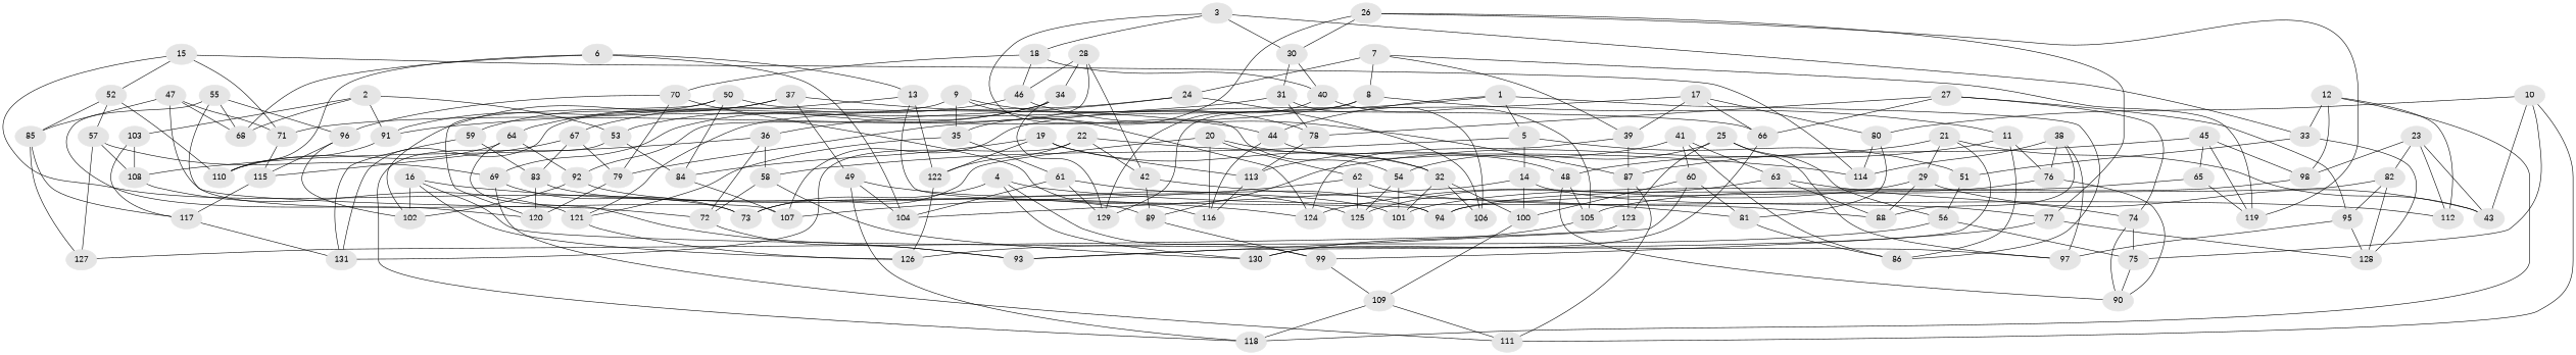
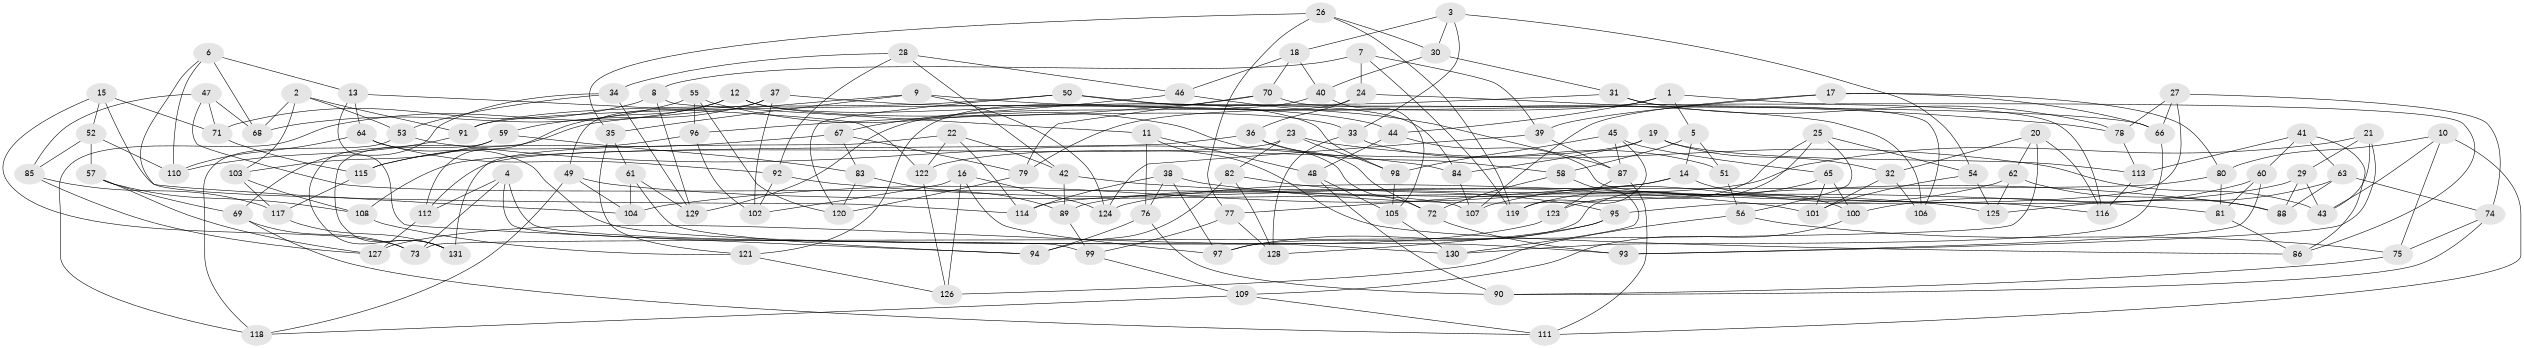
  graph {
    fontname=Lato
    node [color=gray90 fontname=Lato style=filled]
    edge [fontname=Lato]
    1
    5
    44
    79
    86
    14
    51
    58
    48
    116
    120
    2
    53
    68
    91
    103
    118
    84
    110
    108
    117
    3
    18
    30
    33
    54
    40
    46
    70
    31
    128
    101
    125
    4
    73
    99
    112
    130
    109
    127
    104
    77
    100
    56
    72
    6
    13
    64
    94
    122
    7
    8
    24
    39
    119
    11
    71
    129
    36
    106
    121
    124
    87
    76
    115
    9
    35
    78
    131
    61
    113
    10
    43
    75
    80
    111
    90
    114
    81
    105
    12
    98
    93
    92
    126
    15
    52
    85
    57
    16
    97
    102
    17
    66
    107
    67
    96
    19
    32
    20
    62
    88
    21
    29
    89
    22
    42
    23
    82
    95
    25
    123
    26
    27
    74
    28
    34
    69
    37
    49
    59
    83
    38
    41
    60
    63
    45
    65
    47
    50
    55
    1 -- 5
    1 -- 44
    1 -- 79
    1 -- 86
    5 -- 14
    5 -- 51
    5 -- 58
    44 -- 48
    44 -- 116
    79 -- 120
    14 -- 104
    14 -- 77
    14 -- 100
    51 -- 56
    58 -- 130
    58 -- 72
    48 -- 90
    48 -- 105
    2 -- 53
    2 -- 68
    2 -- 91
    2 -- 103
    53 -- 118
    53 -- 84
    91 -- 110
    103 -- 108
    103 -- 117
    84 -- 107
    108 -- 121
    117 -- 131
    3 -- 18
    3 -- 30
    3 -- 33
    3 -- 54
    18 -- 40
    18 -- 46
    18 -- 70
    30 -- 40
    30 -- 31
    33 -- 51
    33 -- 128
    54 -- 101
    54 -- 125
    40 -- 129
    40 -- 105
    46 -- 87
    46 -- 67
    70 -- 79
    70 -- 116
    70 -- 96
    31 -- 91
    31 -- 106
    31 -- 78
    4 -- 73
    4 -- 99
    4 -- 112
    4 -- 130
    99 -- 109
+   112 -- 127
    109 -- 118
    109 -- 111
    77 -- 128
    77 -- 99
    100 -- 109
    56 -- 75
    56 -- 126
    72 -- 93
    6 -- 68
    6 -- 110
    6 -- 104
    6 -- 13
    13 -- 64
    13 -- 94
    13 -- 122
    64 -- 110
    64 -- 93
    64 -- 92
    122 -- 126
    7 -- 8
    7 -- 24
    7 -- 39
    7 -- 119
    8 -- 11
    8 -- 71
    8 -- 129
    24 -- 36
    24 -- 106
    24 -- 121
    39 -- 124
    39 -- 87
    11 -- 86
    11 -- 48
    11 -- 76
    71 -- 115
    36 -- 58
    36 -- 108
    36 -- 72
    121 -- 126
    87 -- 111
    87 -- 123
    76 -- 94
    76 -- 90
    115 -- 117
    9 -- 124
    9 -- 35
    9 -- 78
    9 -- 131
    35 -- 121
    35 -- 61
    78 -- 113
    61 -- 104
    61 -- 94
    61 -- 129
    113 -- 116
    10 -- 43
    10 -- 75
    10 -- 80
    10 -- 111
    75 -- 90
    80 -- 114
    80 -- 81
    81 -- 86
    105 -- 130
    12 -- 118
    12 -- 33
    12 -- 112
    12 -- 98
    98 -- 105
    92 -- 101
    92 -- 102
    15 -- 73
    15 -- 71
    15 -- 114
    15 -- 52
    52 -- 110
    52 -- 85
    52 -- 57
    85 -- 117
    85 -- 127
    57 -- 108
    57 -- 127
    57 -- 69
    16 -- 124
    16 -- 126
    16 -- 97
    16 -- 102
    17 -- 39
    17 -- 80
    17 -- 66
    17 -- 107
    66 -- 130
    67 -- 79
    67 -- 115
    67 -- 83
    96 -- 115
    96 -- 102
    19 -- 84
    19 -- 122
    19 -- 113
    19 -- 32
    32 -- 101
    32 -- 106
    20 -- 116
    20 -- 73
    20 -- 32
    20 -- 62
    62 -- 125
    62 -- 107
    62 -- 88
    21 -- 43
    21 -- 93
    21 -- 29
    21 -- 89
    29 -- 124
    29 -- 43
    29 -- 88
    89 -- 99
    22 -- 122
    22 -- 131
    22 -- 114
    22 -- 42
    42 -- 81
    42 -- 89
    23 -- 112
    23 -- 43
    23 -- 98
    23 -- 82
    82 -- 128
    82 -- 94
    82 -- 95
    95 -- 128
    95 -- 97
    25 -- 54
    25 -- 56
    25 -- 97
    25 -- 123
    123 -- 127
    26 -- 30
    26 -- 77
    26 -- 119
    26 -- 35
    27 -- 78
    27 -- 66
    27 -- 95
    27 -- 74
    74 -- 75
    74 -- 90
    28 -- 46
    28 -- 92
    28 -- 42
    28 -- 34
    34 -- 53
    34 -- 129
    34 -- 69
    69 -- 73
    69 -- 111
    37 -- 44
    37 -- 102
    37 -- 49
    37 -- 59
    49 -- 118
    49 -- 125
    49 -- 104
+   59 -- 103
    59 -- 131
    59 -- 83
    83 -- 120
    83 -- 89
    38 -- 76
    38 -- 114
    38 -- 97
    38 -- 88
    41 -- 86
    41 -- 113
    41 -- 60
    41 -- 63
    60 -- 100
    60 -- 81
    60 -- 93
    63 -- 125
    63 -- 88
    63 -- 74
    45 -- 119
    45 -- 87
    45 -- 98
    45 -- 65
    65 -- 101
-   32 -- 100
+   65 -- 100
    65 -- 119
    47 -- 68
    47 -- 71
    47 -- 85
    47 -- 107
    50 -- 120
    50 -- 91
    50 -- 84
    50 -- 66
    55 -- 120
    55 -- 68
    55 -- 72
    55 -- 96
  }
